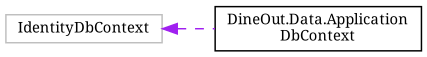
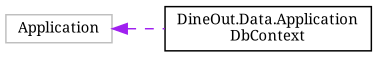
  digraph {
    rankdir=LR
    fontname="Noto Serif"
    node [fillcolor=white fontname="Noto Serif" fontsize=10 shape=record style=filled]
-   n1 [color=grey75 height=0.2 label=IdentityDbContext width=0.4]
+   n1 [color=grey75 height=0.2 label=Application width=0.4]
    n2 [color=black height=0.2 label="DineOut.Data.Application\lDbContext" width=0.4]
    n1 -> n2 [color=purple dir=back fontname="Noto Serif" fontsize=10 labelfontname=Helvetica labelfontsize=10 style=dashed]
  }
